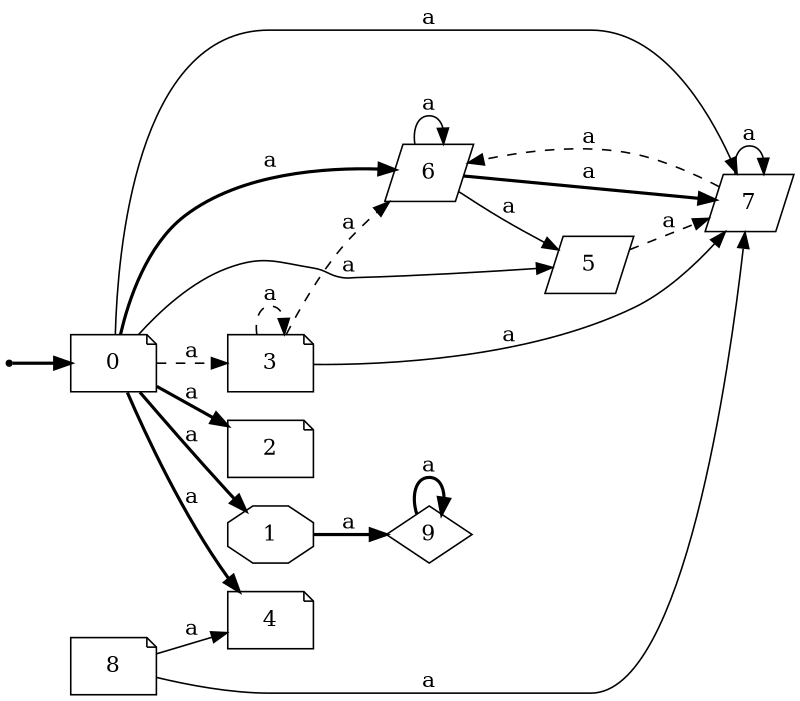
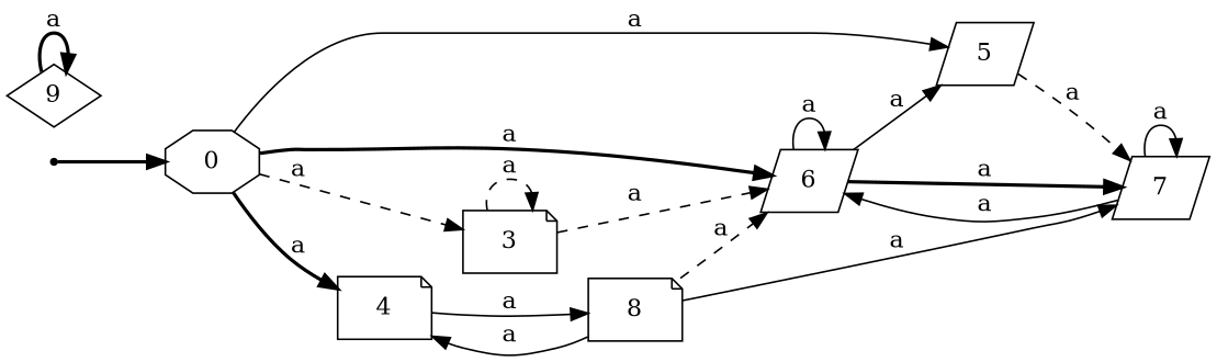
  digraph {
    rankdir=LR
    node [shape=note]
    edge [style=solid]
    dummy0 [shape=point]
-   0
-   1 [shape=octagon]
-   2
+   0 [shape=octagon]
    3
    4
    5 [shape=parallelogram]
    6 [shape=parallelogram]
    7 [shape=parallelogram]
    9 [shape=diamond]
    8
    dummy0 -> 0 [style=bold]
-   0 -> 1 [label=a style=bold]
-   0 -> 2 [label=a style=bold]
    0 -> 3 [label=a style=dashed]
    0 -> 4 [label=a style=bold]
    0 -> 5 [label=a]
    0 -> 6 [label=a style=bold]
-   0 -> 7 [label=a]
-   1 -> 9 [label=a style=bold]
    3 -> 3 [label=a style=dashed]
    3 -> 6 [label=a style=dashed]
-   3 -> 7 [label=a]
+   4 -> 8 [label=a]
    5 -> 7 [label=a style=dashed]
    6 -> 5 [label=a]
    6 -> 6 [label=a]
    6 -> 7 [label=a style=bold]
-   7 -> 6 [label=a style=dashed]
+   7 -> 6 [label=a]
    7 -> 7 [label=a]
    9 -> 9 [label=a style=bold]
    8 -> 4 [label=a]
+   8 -> 6 [label=a style=dashed]
    8 -> 7 [label=a]
  }
